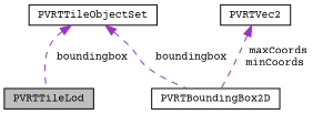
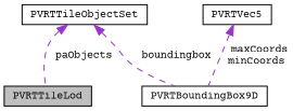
  digraph {
    fontname="Courier Prime"
    node [color=black fillcolor=white fontname="Courier Prime" fontsize=10 shape=record style=filled]
    edge [color=darkorchid3 dir=back fontname="Courier Prime" fontsize=10 labelfontname=Helvetica labelfontsize=10 style=dashed]
    n1 [fillcolor=grey75 fontcolor=black height=0.2 label=PVRTTileLod width=0.4]
    n2 [height=0.2 label=PVRTTileObjectSet width=0.4]
-   n3 [height=0.2 label=PVRTBoundingBox2D width=0.4]
-   n4 [height=0.2 label=PVRTVec2 width=0.4]
-   n2 -> n1 [label=" boundingbox"]
+   n3 [height=0.2 label=PVRTBoundingBox9D width=0.4]
+   n4 [height=0.2 label=PVRTVec5 width=0.4]
+   n2 -> n1 [label=" paObjects"]
    n2 -> n3 [label=" boundingbox"]
    n4 -> n3 [label=" maxCoords\nminCoords"]
  }
